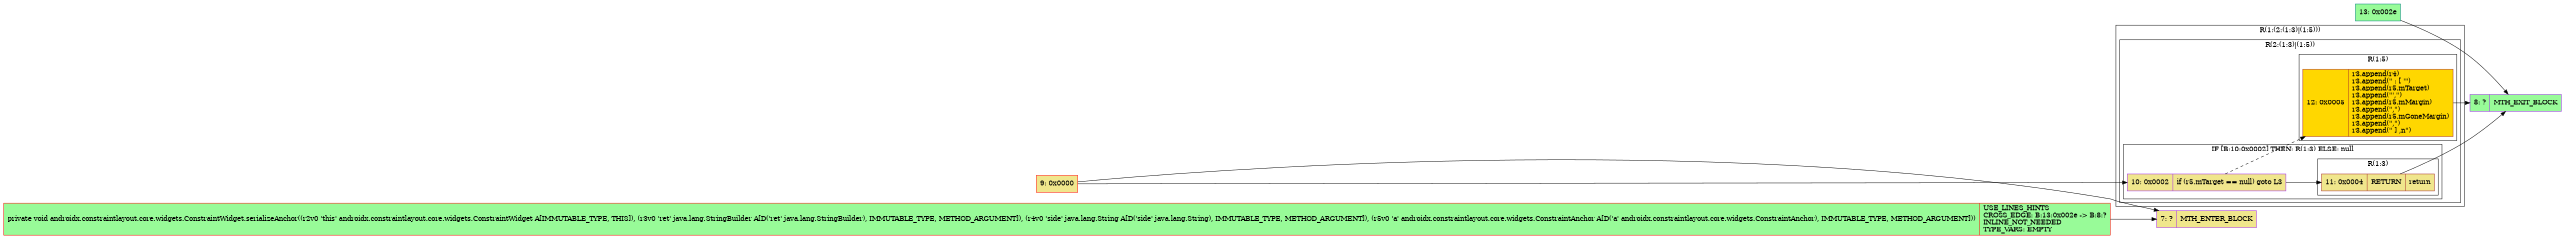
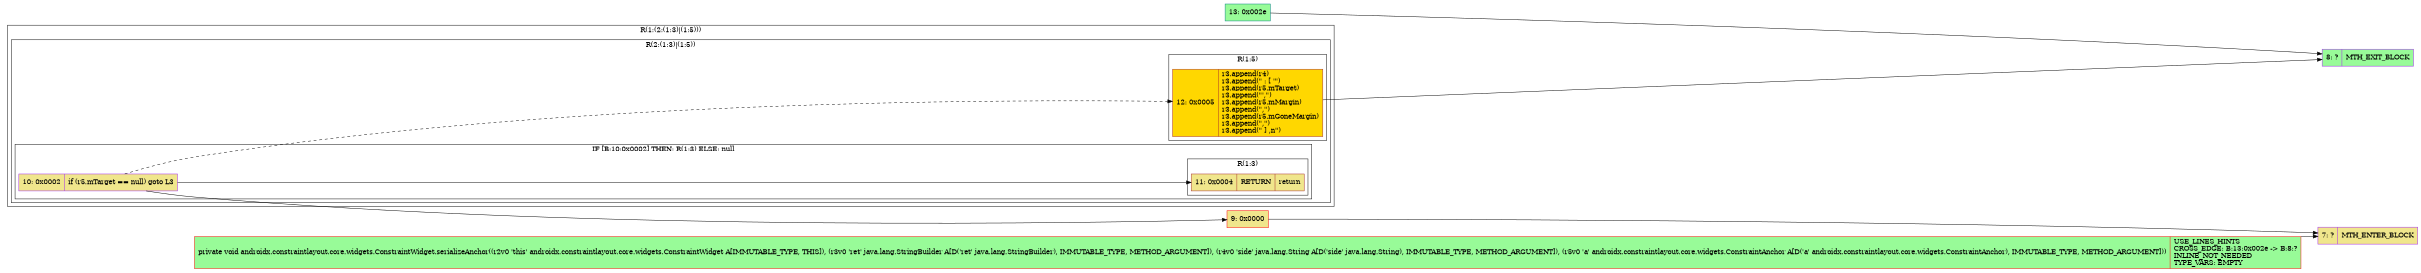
  digraph {
    rankdir=LR
    node [color=purple fillcolor=khaki shape=record style=filled]
    n1 [color=brown label="{11\:\ 0x0004|RETURN\l|return\l}"]
    n2 [label="{10\:\ 0x0002|if (r5.mTarget == null) goto L3\l}"]
    n3 [color=brown fillcolor=gold label="{12\:\ 0x0005|r3.append(r4)\lr3.append(\" : [ '\")\lr3.append(r5.mTarget)\lr3.append(\"',\")\lr3.append(r5.mMargin)\lr3.append(\",\")\lr3.append(r5.mGoneMargin)\lr3.append(\",\")\lr3.append(\" ] ,n\")\l}"]
    n4 [fillcolor=palegreen label="{8\:\ ?|MTH_EXIT_BLOCK\l}"]
    n5 [color=teal fillcolor=palegreen label="{13\:\ 0x002e}"]
    n6 [label="{7\:\ ?|MTH_ENTER_BLOCK\l}"]
    n7 [color=red label="{9\:\ 0x0000}"]
    n8 [color=red fillcolor=palegreen label="{private void androidx.constraintlayout.core.widgets.ConstraintWidget.serializeAnchor((r2v0 'this' androidx.constraintlayout.core.widgets.ConstraintWidget A[IMMUTABLE_TYPE, THIS]), (r3v0 'ret' java.lang.StringBuilder A[D('ret' java.lang.StringBuilder), IMMUTABLE_TYPE, METHOD_ARGUMENT]), (r4v0 'side' java.lang.String A[D('side' java.lang.String), IMMUTABLE_TYPE, METHOD_ARGUMENT]), (r5v0 'a' androidx.constraintlayout.core.widgets.ConstraintAnchor A[D('a' androidx.constraintlayout.core.widgets.ConstraintAnchor), IMMUTABLE_TYPE, METHOD_ARGUMENT]))  | USE_LINES_HINTS\lCROSS_EDGE: B:13:0x002e \-\> B:8:?\lINLINE_NOT_NEEDED\lTYPE_VARS: EMPTY\l}"]
    subgraph cluster_1 {
      label="R(1:(2:(1:3)|(1:5)))"
      subgraph cluster_2 {
        label="R(2:(1:3)|(1:5))"
        subgraph cluster_3 {
          label="IF [B:10:0x0002] THEN: R(1:3) ELSE: null"
          n2
          subgraph cluster_4 {
            label="R(1:3)"
            n1
          }
        }
        subgraph cluster_5 {
          label="R(1:5)"
          n3
        }
      }
    }
-   n1 -> n4
    n2 -> n1
    n2 -> n3 [style=dashed]
    n3 -> n4
    n5 -> n4
-   n7 -> n2
+   n2 -> n7
    n7 -> n6
    n8 -> n6
  }
